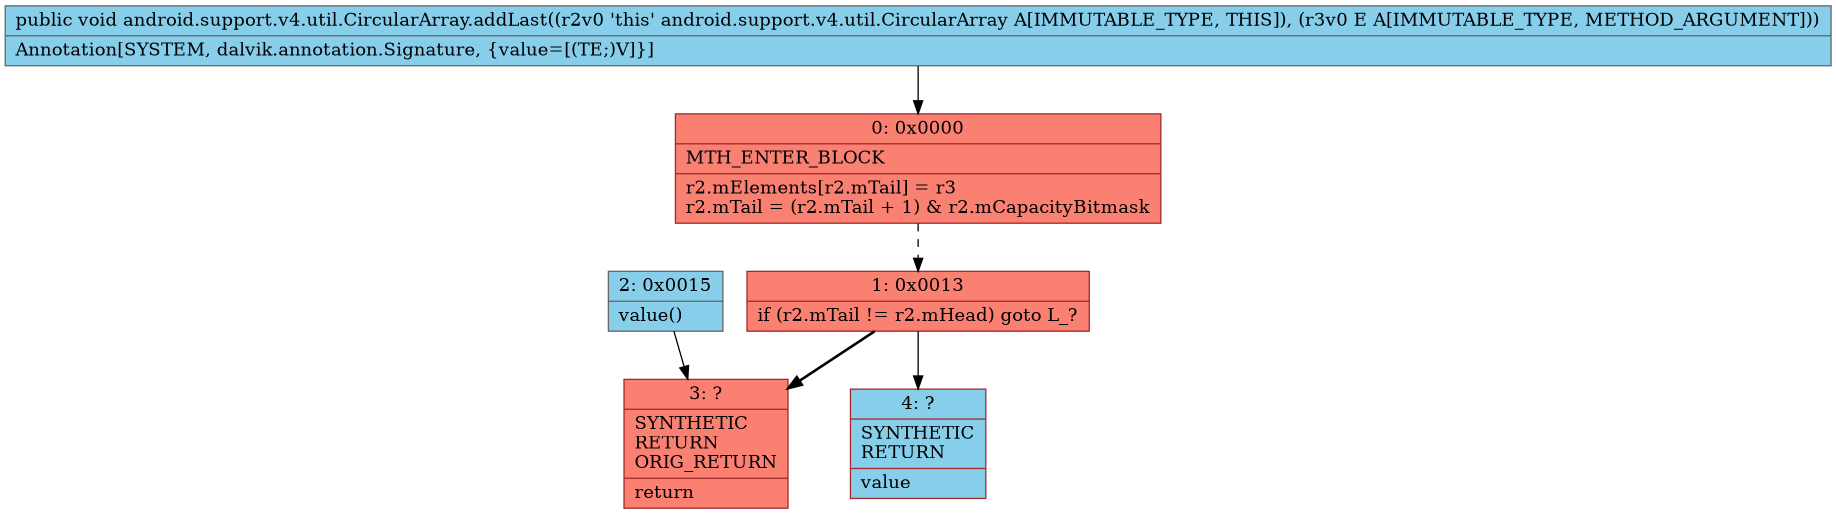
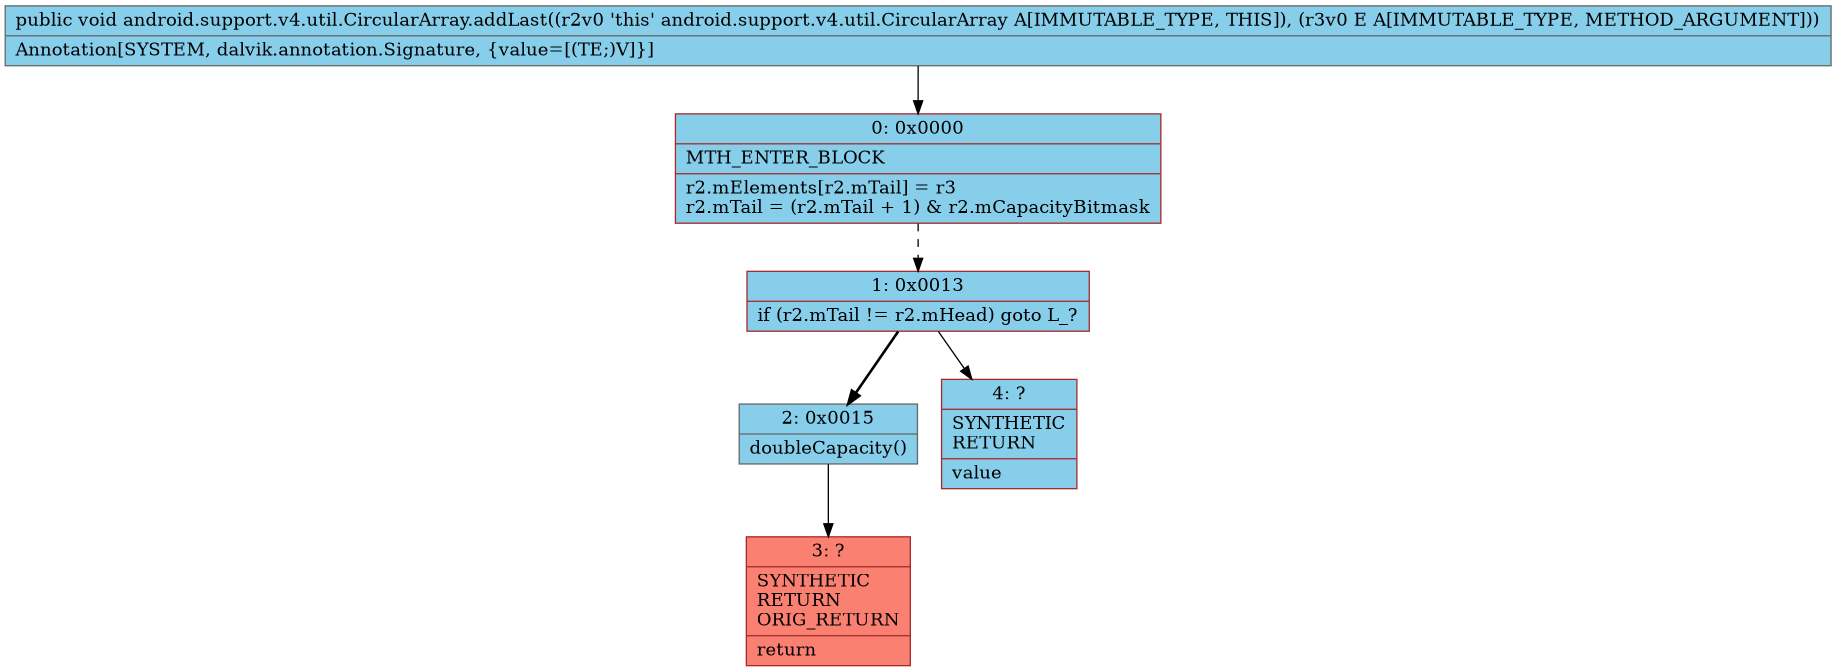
  digraph {
    node [color=brown fillcolor=salmon shape=record style=filled]
    edge [style=solid]
-   n1 [label="{0\:\ 0x0000|MTH_ENTER_BLOCK\l|r2.mElements[r2.mTail] = r3\lr2.mTail = (r2.mTail + 1) & r2.mCapacityBitmask\l}"]
-   n2 [label="{1\:\ 0x0013|if (r2.mTail != r2.mHead) goto L_?\l}"]
-   n3 [color=gray40 fillcolor=skyblue label="{2\:\ 0x0015|value()\l}"]
+   n1 [fillcolor=skyblue label="{0\:\ 0x0000|MTH_ENTER_BLOCK\l|r2.mElements[r2.mTail] = r3\lr2.mTail = (r2.mTail + 1) & r2.mCapacityBitmask\l}"]
+   n2 [fillcolor=skyblue label="{1\:\ 0x0013|if (r2.mTail != r2.mHead) goto L_?\l}"]
+   n3 [color=gray40 fillcolor=skyblue label="{2\:\ 0x0015|doubleCapacity()\l}"]
    n4 [fillcolor=skyblue label="{4\:\ ?|SYNTHETIC\lRETURN\l|value\l}"]
    n5 [label="{3\:\ ?|SYNTHETIC\lRETURN\lORIG_RETURN\l|return\l}"]
    n6 [color=gray40 fillcolor=skyblue label="{public void android.support.v4.util.CircularArray.addLast((r2v0 'this' android.support.v4.util.CircularArray A[IMMUTABLE_TYPE, THIS]), (r3v0 E A[IMMUTABLE_TYPE, METHOD_ARGUMENT]))  | Annotation[SYSTEM, dalvik.annotation.Signature, \{value=[(TE;)V]\}]\l}"]
    n1 -> n2 [style=dashed]
-   n2 -> n5 [style=bold]
+   n2 -> n3 [style=bold]
    n2 -> n4
    n3 -> n5
    n6 -> n1
  }
